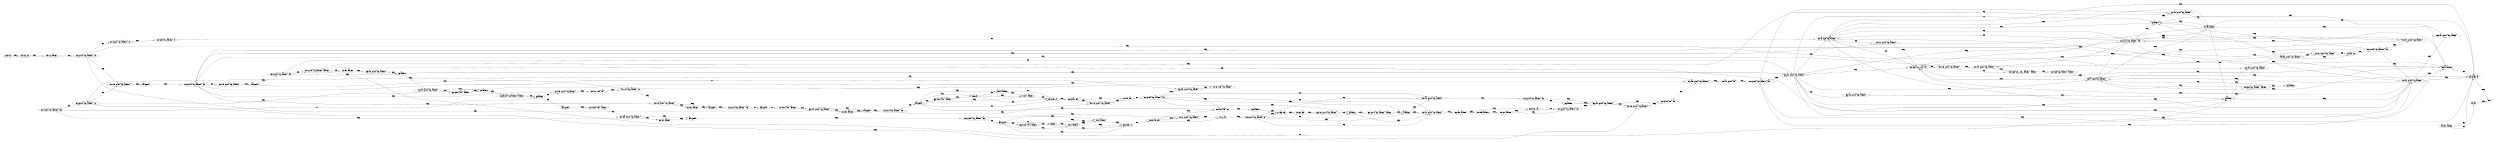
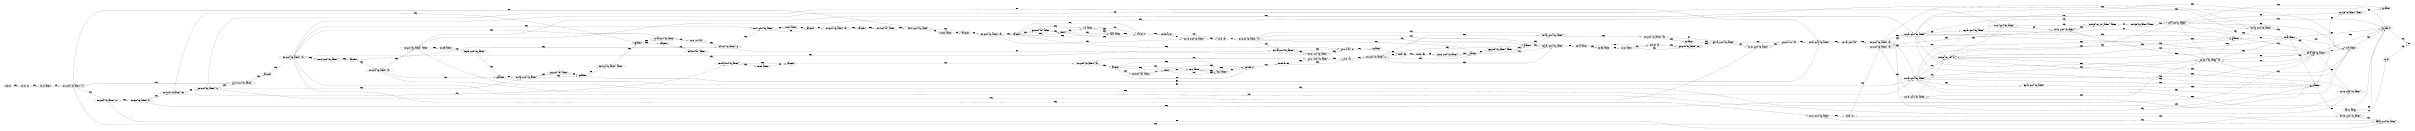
  digraph {
    rankdir=LR
    n1 [label="push rbp"]
    n2 [label="mov rbp , rsp"]
    n3 [label="sub rsp , address"]
    n4 [label="mov qword [ rbp - address ] , rdi"]
    n5 [label="mov qword [ rbp - address ] , rsi"]
    n6 [label="mov rdi , qword [ rbp - address ]"]
    n7 [label="mov rax , qword [ rbp - address ]"]
    n8 [label="mov rdi , qword [ rbp - address ]"]
    n9 [label="mov byte [ rbp - address ] , dl"]
    n10 [label="add rax , qword [ rbp - address ]"]
    n11 [label="call symbol"]
    n12 [label="mov esi , address"]
    n13 [label="call symbol"]
    n14 [label="mov dword [ rbp - address ] , ecx"]
    n15 [label="mov al , byte [ rbp - address ]"]
    n16 [label="mov rcx , qword [ rbp - address ]"]
    n17 [label="sub rax , rcx"]
    n18 [label="mov qword [ rbp - address ] , r8"]
    n19 [label="jge address"]
    n20 [label="mov edi , dword [ rbp - address ]"]
    n21 [label="mov rcx , qword [ rbp - address ]"]
    n22 [label="mov byte [ rcx + rdx ] , al"]
    n23 [label="mov qword [ rbp - address ] , rax"]
    n24 [label="and al , address"]
    n25 [label="movzx eax , al"]
    n26 [label="mov rax , qword [ rbp - address ]"]
    n27 [label="mov rax , qword [ rbp - address ]"]
    n28 [label="mov rcx , qword [ rbp - address ]"]
    n29 [label="mov rax , qword [ rbp - address ]"]
    n30 [label="call symbol"]
    n31 [label="mov esi , address"]
    n32 [label="call symbol"]
    n33 [label="cmp qword [ rax ] , address"]
    n34 [label="jne address"]
    n35 [label="mov rax , qword [ rax ]"]
    n36 [label="mov qword [ rcx ] , rax"]
    n37 [label="mov qword [ rbp - address ] , rax"]
    n38 [label="mov rdi , qword [ rbp - address ]"]
    n39 [label="mov rcx , qword [ rbp - address ]"]
    n40 [label="mov rdi , qword [ rbp - address ]"]
    n41 [label="mov rax , qword [ rbp - address ]"]
    n42 [label="call symbol"]
    n43 [label="mov cx , word [ rax ]"]
    n44 [label="mov rdx , qword [ rbp - address ]"]
    n45 [label="mov rdx , qword [ rbp - address ]"]
    n46 [label="mov byte [ rcx + rdx + address ] , address"]
    n47 [label="mov esi , address"]
    n48 [label="call symbol"]
    n49 [label="mov cx , word [ rbp - address ]"]
    n50 [label="mov word [ rax ] , cx"]
    n51 [label="mov qword [ rbp - address ] , rax"]
    n52 [label="mov word [ rbp - address ] , cx"]
    n53 [label="mov qword [ rbp - address ] , address"]
    n54 [label="jge address"]
    n55 [label="mov rax , qword [ rbp - address ]"]
    n56 [label="mov eax , address"]
    n57 [label="jg address"]
    n58 [label="mov rax , qword [ rbp - address ]"]
    n59 [label="mov rax , qword [ rbp - address ]"]
    n60 [label="cmp rax , qword [ rbp - address ]"]
    n61 [label="jg address"]
    n62 [label="mov al , byte [ rbp - address ]"]
    n63 [label="cmp rax , qword [ rbp - address ]"]
    n64 [label="mov byte [ rbp - address ] , address"]
    n65 [label="cmp rax , qword [ rbp - address ]"]
    n66 [label="sub rax , address"]
    n67 [label=retn]
    n68 [label="cmp dword [ rbp - address ] , address"]
    n69 [label="jmp address"]
    n70 [label="mov qword [ rbp - address ] , rax"]
    n71 [label="mov qword [ rbp - address ] , rax"]
    n72 [label="mov dword [ rax ] , address"]
    n73 [label="mov byte [ rbp - address ] , address"]
    n74 [label="add rsp , address"]
    n75 [label="pop rbp"]
    n76 [label="mov qword [ rbp - address ] , rax"]
    n77 [label="call symbol"]
    n78 [label="mov r8 , qword [ rbp - address ]"]
    n79 [label="cmp dword [ rax ] , address"]
    n80 [label="setne cl"]
    n81 [label="xor cl , address"]
    n82 [label="and cl , address"]
    n83 [label="movzx edx , cl"]
    n84 [label="sub r8 , rax"]
    n85 [label="movsxd rax , edx"]
    n86 [label="mov qword [ rbp - address ] , r8"]
    n87 [label="xor eax , eax"]
    n88 [label="mov rax , qword [ rbp - address ]"]
    n89 [label="ja address"]
    n90 [label="mov rax , qword [ rbp - address ]"]
    n91 [label="jg address"]
    n92 [label="mov ecx , eax"]
    n93 [label="cmp rax , address"]
    n94 [label="mov qword [ rbp - address ] , rax"]
    n95 [label="cmp qword [ rbp - address ] , address"]
    n96 [label="cmp rcx , qword [ rbp - address ]"]
    n97 [label="mov qword [ rbp - address ] , rax"]
    n98 [label="call symbol"]
    n99 [label="mov dword [ rax ] , address"]
    n100 [label="mov qword [ rbp - address ] , rax"]
    n101 [label="call symbol"]
    n102 [label="mov rdi , qword [ rbp - address ]"]
    n103 [label="cmp dword [ rax ] , address"]
    n104 [label="setne dl"]
    n105 [label="xor dl , address"]
    n106 [label="and dl , address"]
    n107 [label="movzx esi , dl"]
    n108 [label="sub rdi , rax"]
    n109 [label="movsxd rax , esi"]
    n110 [label="jmp address"]
    n111 [label="mov qword [ rbp - address ] , rdi"]
    n112 [label="mov eax , address"]
    n113 [label="cmovl rcx , rax"]
    n114 [label="mov rcx , address"]
    n115 [label="mov qword [ rbp - address ] , rcx"]
    n116 [label="mov rax , qword [ rbp - address ]"]
    n117 [label="jmp address"]
    n1 -> n2 [label=CFG]
    n2 -> n3 [label=CFG]
    n3 -> n4 [label=CFG]
    n4 -> n5 [label=CFG]
    n4 -> n6 [label=DFG]
    n4 -> n7 [label=DFG]
    n4 -> n8 [label=DFG]
    n5 -> n9 [label=CFG]
+   n5 -> n10 [label=DFG]
    n6 -> n11 [label=DFG]
    n7 -> n10 [label=DFG]
    n8 -> n12 [label=CFG]
    n8 -> n13 [label=DFG]
+   n9 -> n14 [label=CFG]
    n9 -> n15 [label=DFG]
    n10 -> n16 [label=CFG]
    n10 -> n17 [label=DFG]
    n11 -> n37 [label=DFG]
    n12 -> n13 [label=CFG]
    n13 -> n100 [label=DFG]
    n14 -> n18 [label=CFG]
    n14 -> n19 [label=DFG]
    n14 -> n20 [label=DFG]
    n15 -> n21 [label=CFG]
    n15 -> n22 [label=DFG]
    n15 -> n23 [label=DFG]
    n15 -> n24 [label=DFG]
    n15 -> n25 [label=DFG]
    n16 -> n17 [label=DFG]
    n17 -> n71 [label=DFG]
    n18 -> n6 [label=CFG]
    n18 -> n26 [label=DFG]
    n18 -> n27 [label=DFG]
    n18 -> n28 [label=DFG]
    n19 -> n29 [label=CFG]
    n19 -> n30 [label=CFG]
    n20 -> n31 [label=CFG]
    n20 -> n32 [label=DFG]
    n21 -> n22 [label=DFG]
    n21 -> n44 [label=CFG]
    n22 -> n39 [label=CFG]
    n23 -> n15 [label=CFG]
    n23 -> n44 [label=DFG]
    n23 -> n45 [label=DFG]
    n23 -> n61 [label=DFG]
    n24 -> n22 [label=DFG]
    n24 -> n23 [label=DFG]
    n24 -> n25 [label=DFG]
    n25 -> n67 [label=DFG]
    n26 -> n33 [label=CFG]
    n26 -> n34 [label=DFG]
    n27 -> n35 [label=DFG]
    n28 -> n36 [label=DFG]
    n29 -> n43 [label=DFG]
    n30 -> n72 [label=DFG]
    n31 -> n32 [label=CFG]
    n32 -> n76 [label=DFG]
    n33 -> n34 [label=CFG]
    n34 -> n27 [label=CFG]
    n34 -> n68 [label=CFG]
    n35 -> n70 [label=DFG]
    n36 -> n27 [label=CFG]
    n37 -> n16 [label=DFG]
    n37 -> n21 [label=DFG]
    n37 -> n29 [label=DFG]
    n37 -> n38 [label=DFG]
    n37 -> n39 [label=DFG]
    n37 -> n40 [label=DFG]
    n37 -> n41 [label=DFG]
    n38 -> n42 [label=DFG]
    n39 -> n45 [label=CFG]
    n39 -> n46 [label=DFG]
    n40 -> n47 [label=CFG]
    n40 -> n48 [label=DFG]
    n41 -> n49 [label=CFG]
    n41 -> n50 [label=DFG]
    n42 -> n51 [label=DFG]
    n42 -> n52 [label=DFG]
    n43 -> n52 [label=DFG]
    n44 -> n22 [label=DFG]
    n45 -> n46 [label=DFG]
    n46 -> n73 [label=CFG]
    n47 -> n48 [label=CFG]
    n48 -> n97 [label=DFG]
-   n85 -> n50 [label=DFG]
+   n49 -> n50 [label=DFG]
    n50 -> n110 [label=CFG]
    n51 -> n53 [label=CFG]
    n51 -> n54 [label=DFG]
    n51 -> n55 [label=DFG]
    n52 -> n40 [label=CFG]
    n52 -> n49 [label=DFG]
    n53 -> n56 [label=CFG]
    n53 -> n57 [label=DFG]
    n53 -> n58 [label=DFG]
    n53 -> n59 [label=DFG]
    n54 -> n26 [label=CFG]
    n54 -> n55 [label=CFG]
    n55 -> n15 [label=DFG]
    n55 -> n22 [label=DFG]
    n55 -> n23 [label=DFG]
    n55 -> n24 [label=DFG]
    n55 -> n25 [label=DFG]
    n55 -> n57 [label=DFG]
    n55 -> n60 [label=CFG]
    n55 -> n61 [label=DFG]
    n55 -> n62 [label=DFG]
    n56 -> n63 [label=CFG]
    n57 -> n7 [label=CFG]
    n57 -> n64 [label=CFG]
    n58 -> n15 [label=DFG]
    n58 -> n22 [label=DFG]
    n58 -> n23 [label=DFG]
    n58 -> n24 [label=DFG]
    n58 -> n25 [label=DFG]
    n58 -> n57 [label=DFG]
    n58 -> n61 [label=DFG]
    n58 -> n62 [label=DFG]
    n58 -> n65 [label=CFG]
    n59 -> n66 [label=DFG]
    n60 -> n57 [label=CFG]
    n61 -> n15 [label=CFG]
    n61 -> n59 [label=CFG]
    n62 -> n22 [label=DFG]
    n62 -> n23 [label=DFG]
    n62 -> n24 [label=DFG]
    n62 -> n25 [label=DFG]
    n63 -> n54 [label=CFG]
    n64 -> n62 [label=DFG]
    n64 -> n69 [label=CFG]
    n65 -> n61 [label=CFG]
    n66 -> n15 [label=DFG]
    n66 -> n22 [label=DFG]
    n66 -> n23 [label=DFG]
    n66 -> n24 [label=DFG]
    n66 -> n25 [label=DFG]
    n66 -> n57 [label=DFG]
    n66 -> n61 [label=DFG]
    n66 -> n62 [label=DFG]
    n68 -> n19 [label=CFG]
    n69 -> n62 [label=CFG]
    n70 -> n55 [label=CFG]
    n70 -> n57 [label=DFG]
    n70 -> n58 [label=DFG]
    n70 -> n59 [label=DFG]
    n71 -> n44 [label=DFG]
    n71 -> n45 [label=DFG]
    n71 -> n58 [label=CFG]
    n71 -> n61 [label=DFG]
    n72 -> n20 [label=CFG]
    n73 -> n62 [label=DFG]
    n74 -> n25 [label=CFG]
    n74 -> n75 [label=CFG]
    n75 -> n67 [label=CFG]
    n76 -> n77 [label=CFG]
    n76 -> n78 [label=DFG]
    n77 -> n79 [label=CFG]
    n77 -> n80 [label=DFG]
    n77 -> n81 [label=DFG]
    n77 -> n82 [label=DFG]
    n77 -> n83 [label=DFG]
    n78 -> n84 [label=DFG]
    n79 -> n80 [label=CFG]
    n80 -> n81 [label=DFG]
    n80 -> n82 [label=DFG]
    n80 -> n83 [label=DFG]
    n81 -> n82 [label=DFG]
    n81 -> n83 [label=DFG]
    n82 -> n81 [label=DFG]
    n82 -> n83 [label=DFG]
    n83 -> n85 [label=DFG]
    n84 -> n86 [label=DFG]
    n85 -> n78 [label=CFG]
    n85 -> n84 [label=DFG]
    n86 -> n87 [label=CFG]
    n86 -> n88 [label=DFG]
    n86 -> n89 [label=DFG]
    n86 -> n90 [label=DFG]
    n86 -> n91 [label=DFG]
    n87 -> n92 [label=CFG]
    n88 -> n93 [label=DFG]
    n89 -> n88 [label=CFG]
    n89 -> n90 [label=CFG]
    n90 -> n94 [label=DFG]
    n91 -> n88 [label=CFG]
    n91 -> n95 [label=CFG]
    n92 -> n96 [label=CFG]
    n93 -> n112 [label=CFG]
    n93 -> n113 [label=DFG]
    n94 -> n116 [label=DFG]
    n94 -> n117 [label=CFG]
    n95 -> n89 [label=CFG]
    n96 -> n91 [label=CFG]
    n97 -> n98 [label=CFG]
    n98 -> n99 [label=DFG]
    n99 -> n8 [label=CFG]
    n100 -> n101 [label=CFG]
    n100 -> n102 [label=DFG]
    n101 -> n50 [label=DFG]
    n101 -> n103 [label=CFG]
    n101 -> n104 [label=DFG]
    n101 -> n105 [label=DFG]
    n101 -> n106 [label=DFG]
    n101 -> n107 [label=DFG]
    n102 -> n108 [label=DFG]
    n103 -> n104 [label=CFG]
    n104 -> n105 [label=DFG]
    n104 -> n106 [label=DFG]
    n104 -> n107 [label=CFG]
+   n105 -> n106 [label=DFG]
    n105 -> n107 [label=DFG]
    n106 -> n105 [label=DFG]
    n106 -> n107 [label=DFG]
    n107 -> n109 [label=DFG]
    n108 -> n111 [label=DFG]
    n109 -> n102 [label=CFG]
    n109 -> n108 [label=DFG]
    n110 -> n87 [label=CFG]
    n111 -> n41 [label=CFG]
    n111 -> n88 [label=DFG]
    n111 -> n89 [label=DFG]
    n111 -> n90 [label=DFG]
    n111 -> n91 [label=DFG]
    n112 -> n114 [label=CFG]
    n113 -> n115 [label=DFG]
    n114 -> n113 [label=CFG]
    n114 -> n115 [label=DFG]
    n115 -> n116 [label=DFG]
    n116 -> n28 [label=CFG]
    n116 -> n36 [label=DFG]
    n117 -> n116 [label=CFG]
  }
